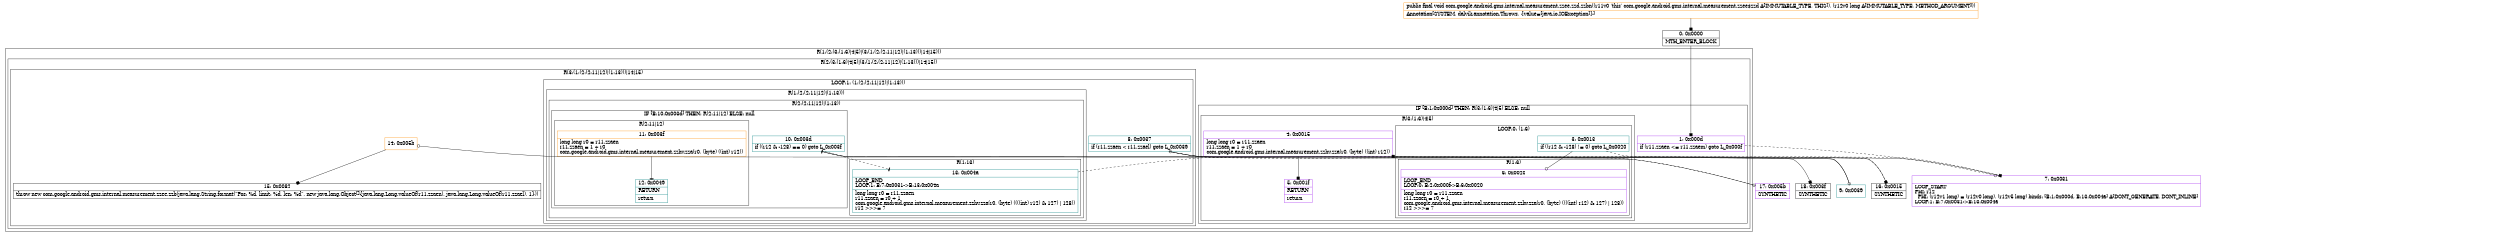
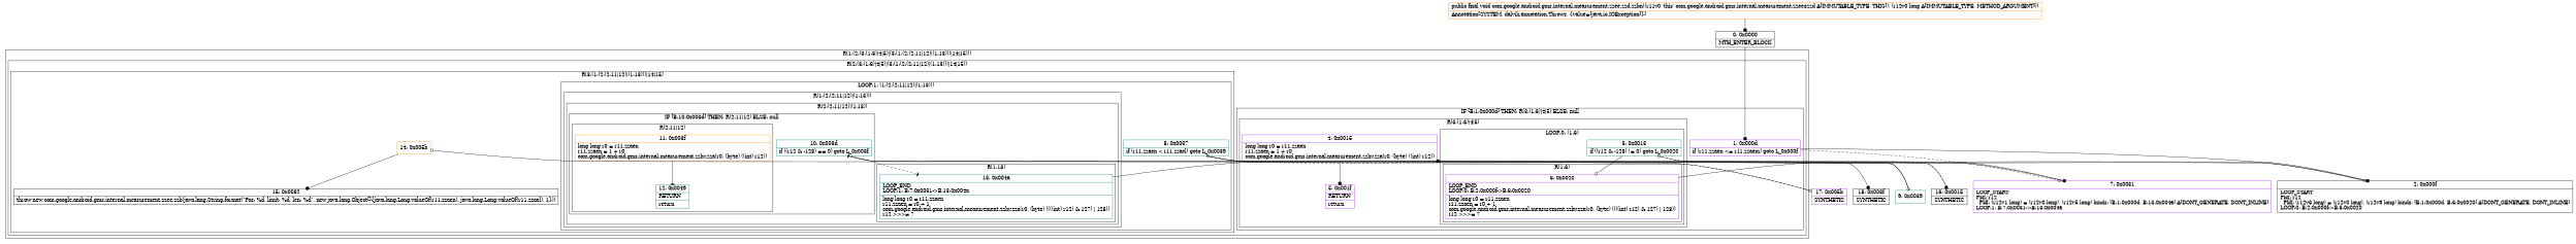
  digraph {
    node [color=purple shape=record]
    edge [arrowhead=box]
    n1 [label="{6\:\ 0x0020|LOOP_END\lLOOP:0: B:2:0x000f\-\>B:6:0x0020\l|long long r0 = r11.zzaen\lr11.zzaen = r0 + 1\lcom.google.android.gms.internal.measurement.zzhv.zza(r0, (byte) ((((int) r12) & 127) \| 128))\lr12 \>\>\>= 7\l}"]
    n2 [color=teal label="{3\:\ 0x0013|if ((r12 & \-128) != 0) goto L_0x0020\l}"]
    n3 [label="{4\:\ 0x0015|long long r0 = r11.zzaen\lr11.zzaen = 1 + r0\lcom.google.android.gms.internal.measurement.zzhv.zza(r0, (byte) ((int) r12))\l}"]
    n4 [label="{5\:\ 0x001f|RETURN\l|return\l}"]
    n5 [label="{1\:\ 0x000d|if (r11.zzaen \<= r11.zzaem) goto L_0x000f\l}"]
    n6 [color=darkorange label="{11\:\ 0x003f|long long r0 = r11.zzaen\lr11.zzaen = 1 + r0\lcom.google.android.gms.internal.measurement.zzhv.zza(r0, (byte) ((int) r12))\l}"]
    n7 [color=teal label="{12\:\ 0x0049|RETURN\l|return\l}"]
    n8 [color=teal label="{10\:\ 0x003d|if ((r12 & \-128) == 0) goto L_0x003f\l}"]
    n9 [color=teal label="{13\:\ 0x004a|LOOP_END\lLOOP:1: B:7:0x0031\-\>B:13:0x004a\l|long long r0 = r11.zzaen\lr11.zzaen = r0 + 1\lcom.google.android.gms.internal.measurement.zzhv.zza(r0, (byte) ((((int) r12) & 127) \| 128))\lr12 \>\>\>= 7\l}"]
    n10 [color=teal label="{8\:\ 0x0037|if (r11.zzaen \< r11.zzael) goto L_0x0039\l}"]
    n11 [color=darkorange label="{14\:\ 0x005b}"]
    n12 [color=black label="{15\:\ 0x0082|throw new com.google.android.gms.internal.measurement.zzee.zzb(java.lang.String.format(\"Pos: %d, limit: %d, len: %d\", new java.lang.Object[]\{java.lang.Long.valueOf(r11.zzaen), java.lang.Long.valueOf(r11.zzael), 1\}))\l}"]
+   n13 [color=black label="{2\:\ 0x000f|LOOP_START\lPHI: r12 \l  PHI: (r12v6 long) = (r12v0 long), (r12v9 long) binds: [B:1:0x000d, B:6:0x0020] A[DONT_GENERATE, DONT_INLINE]\lLOOP:0: B:2:0x000f\-\>B:6:0x0020\l}"]
    n14 [color=black label="{16\:\ 0x0015|SYNTHETIC\l}"]
    n15 [label="{7\:\ 0x0031|LOOP_START\lPHI: r12 \l  PHI: (r12v1 long) = (r12v0 long), (r12v5 long) binds: [B:1:0x000d, B:13:0x004a] A[DONT_GENERATE, DONT_INLINE]\lLOOP:1: B:7:0x0031\-\>B:13:0x004a\l}"]
    n16 [color=black label="{18\:\ 0x003f|SYNTHETIC\l}"]
    n17 [color=teal label="{9\:\ 0x0039}"]
    n18 [label="{17\:\ 0x005b|SYNTHETIC\l}"]
    n19 [color=black label="{0\:\ 0x0000|MTH_ENTER_BLOCK\l}"]
    n20 [color=darkorange label="{public final void com.google.android.gms.internal.measurement.zzee.zzd.zzbn((r11v0 'this' com.google.android.gms.internal.measurement.zzee$zzd A[IMMUTABLE_TYPE, THIS]), (r12v0 long A[IMMUTABLE_TYPE, METHOD_ARGUMENT]))  | Annotation[SYSTEM, dalvik.annotation.Throws, \{value=[java.io.IOException]\}]\l}"]
    subgraph cluster_1 {
      label="R(1:(2:(3:(1:6)|4|5)|(3:(1:(2:(2:11|12)|(1:13)))|14|15)))"
      subgraph cluster_2 {
        label="R(2:(3:(1:6)|4|5)|(3:(1:(2:(2:11|12)|(1:13)))|14|15))"
        subgraph cluster_3 {
          label="IF [B:1:0x000d] THEN: R(3:(1:6)|4|5) ELSE: null"
          n5
          subgraph cluster_4 {
            label="R(3:(1:6)|4|5)"
            n3
            n4
            subgraph cluster_5 {
              label="LOOP:0: (1:6)"
              n2
              subgraph cluster_6 {
                label="R(1:6)"
                n1
              }
            }
          }
        }
        subgraph cluster_7 {
          label="R(3:(1:(2:(2:11|12)|(1:13)))|14|15)"
          n11
          n12
          subgraph cluster_8 {
            label="LOOP:1: (1:(2:(2:11|12)|(1:13)))"
            n10
            subgraph cluster_9 {
              label="R(1:(2:(2:11|12)|(1:13)))"
              subgraph cluster_10 {
                label="R(2:(2:11|12)|(1:13))"
                subgraph cluster_11 {
                  label="IF [B:10:0x003d] THEN: R(2:11|12) ELSE: null"
                  n8
                  subgraph cluster_12 {
                    label="R(2:11|12)"
                    n6
                    n7
                  }
                }
                subgraph cluster_13 {
                  label="R(1:13)"
                  n9
                }
              }
            }
          }
        }
      }
    }
+   n1 -> n13
    n2 -> n1 [arrowhead=odot]
    n2 -> n14 [style=dashed]
    n3 -> n4
+   n5 -> n13 [arrowhead=odot]
    n5 -> n15 [arrowhead=odot style=dashed]
    n6 -> n7 [arrowhead=tee]
    n8 -> n9 [arrowhead=tee style=dashed]
    n8 -> n16
-   n9 -> n15 [style=dashed]
+   n9 -> n15
    n10 -> n17 [arrowhead=odot]
    n10 -> n18 [arrowhead=odot style=dashed]
    n11 -> n12
+   n13 -> n2 [arrowhead=odot]
    n14 -> n3
    n15 -> n10 [arrowhead=odot]
    n17 -> n8 [arrowhead=tee]
    n18 -> n11 [arrowhead=odot]
    n19 -> n5
    n20 -> n19
  }
